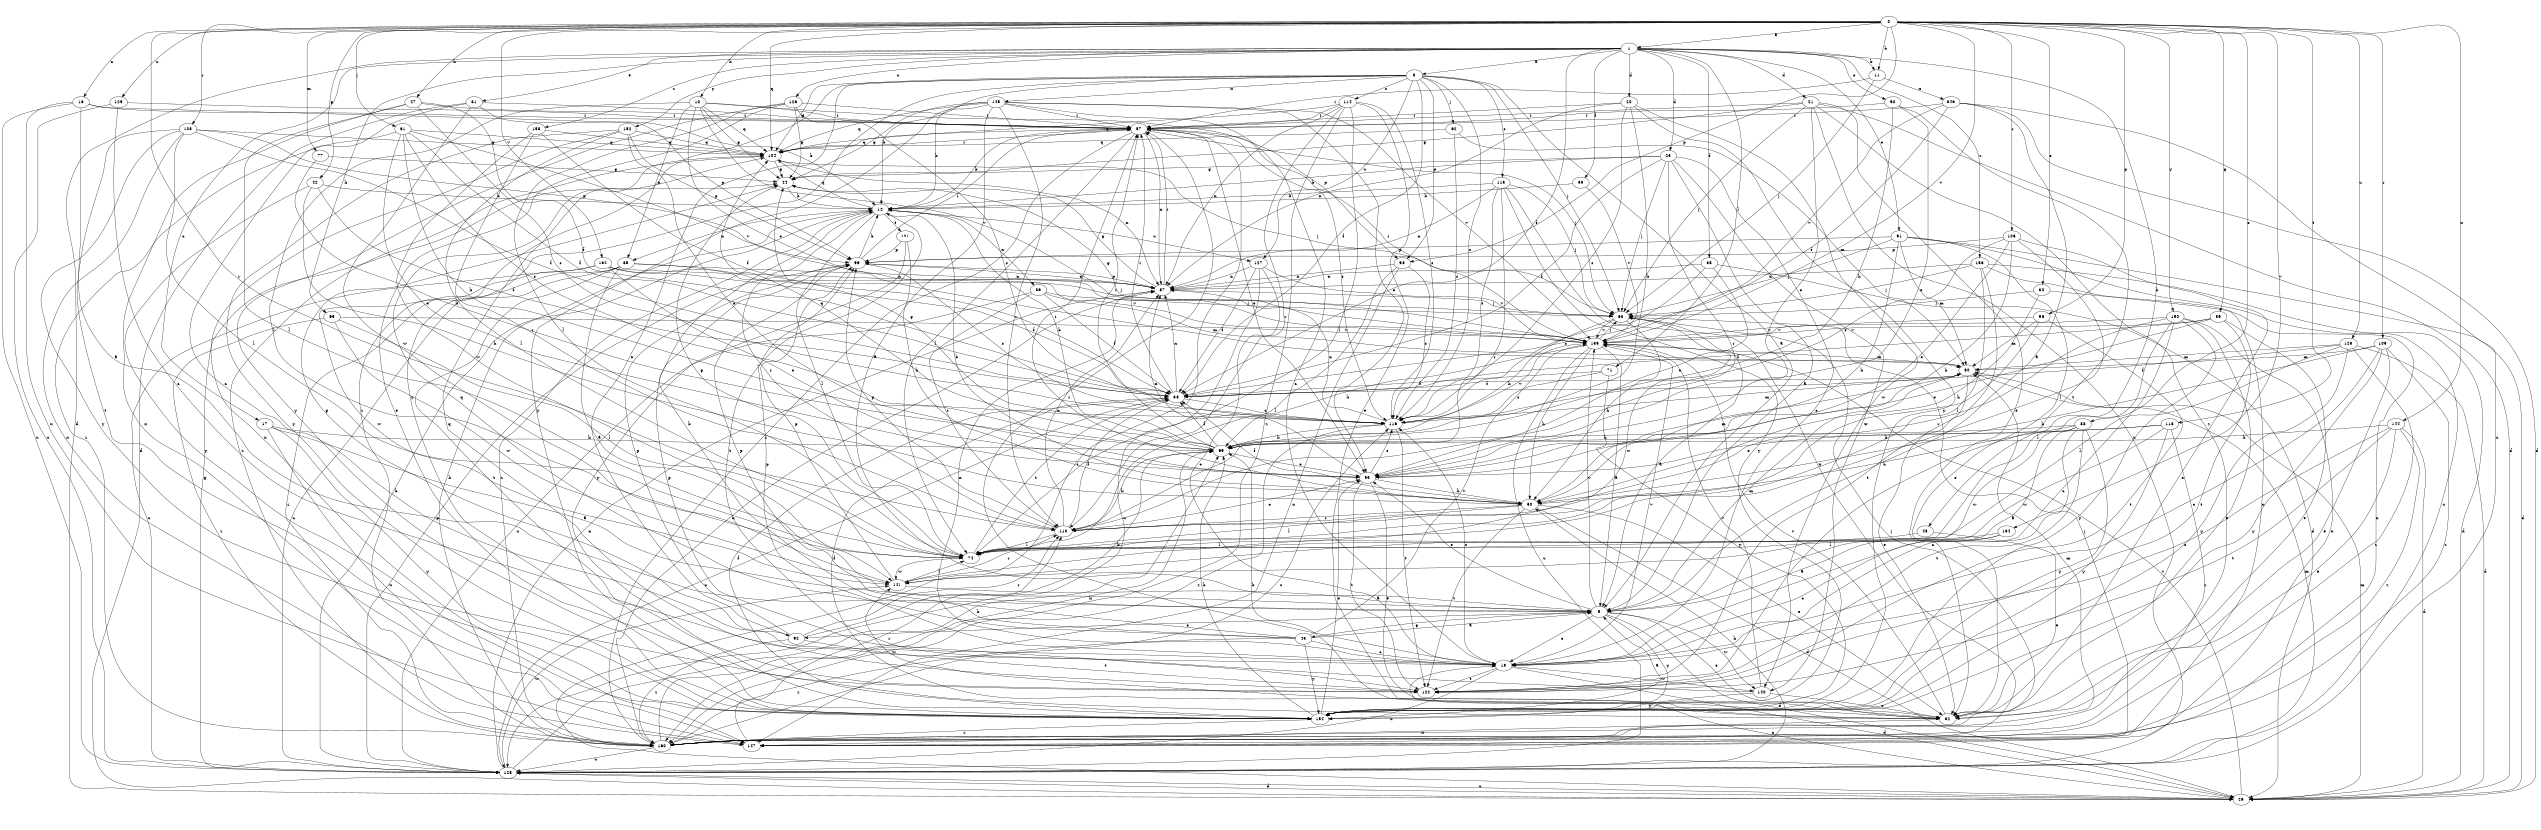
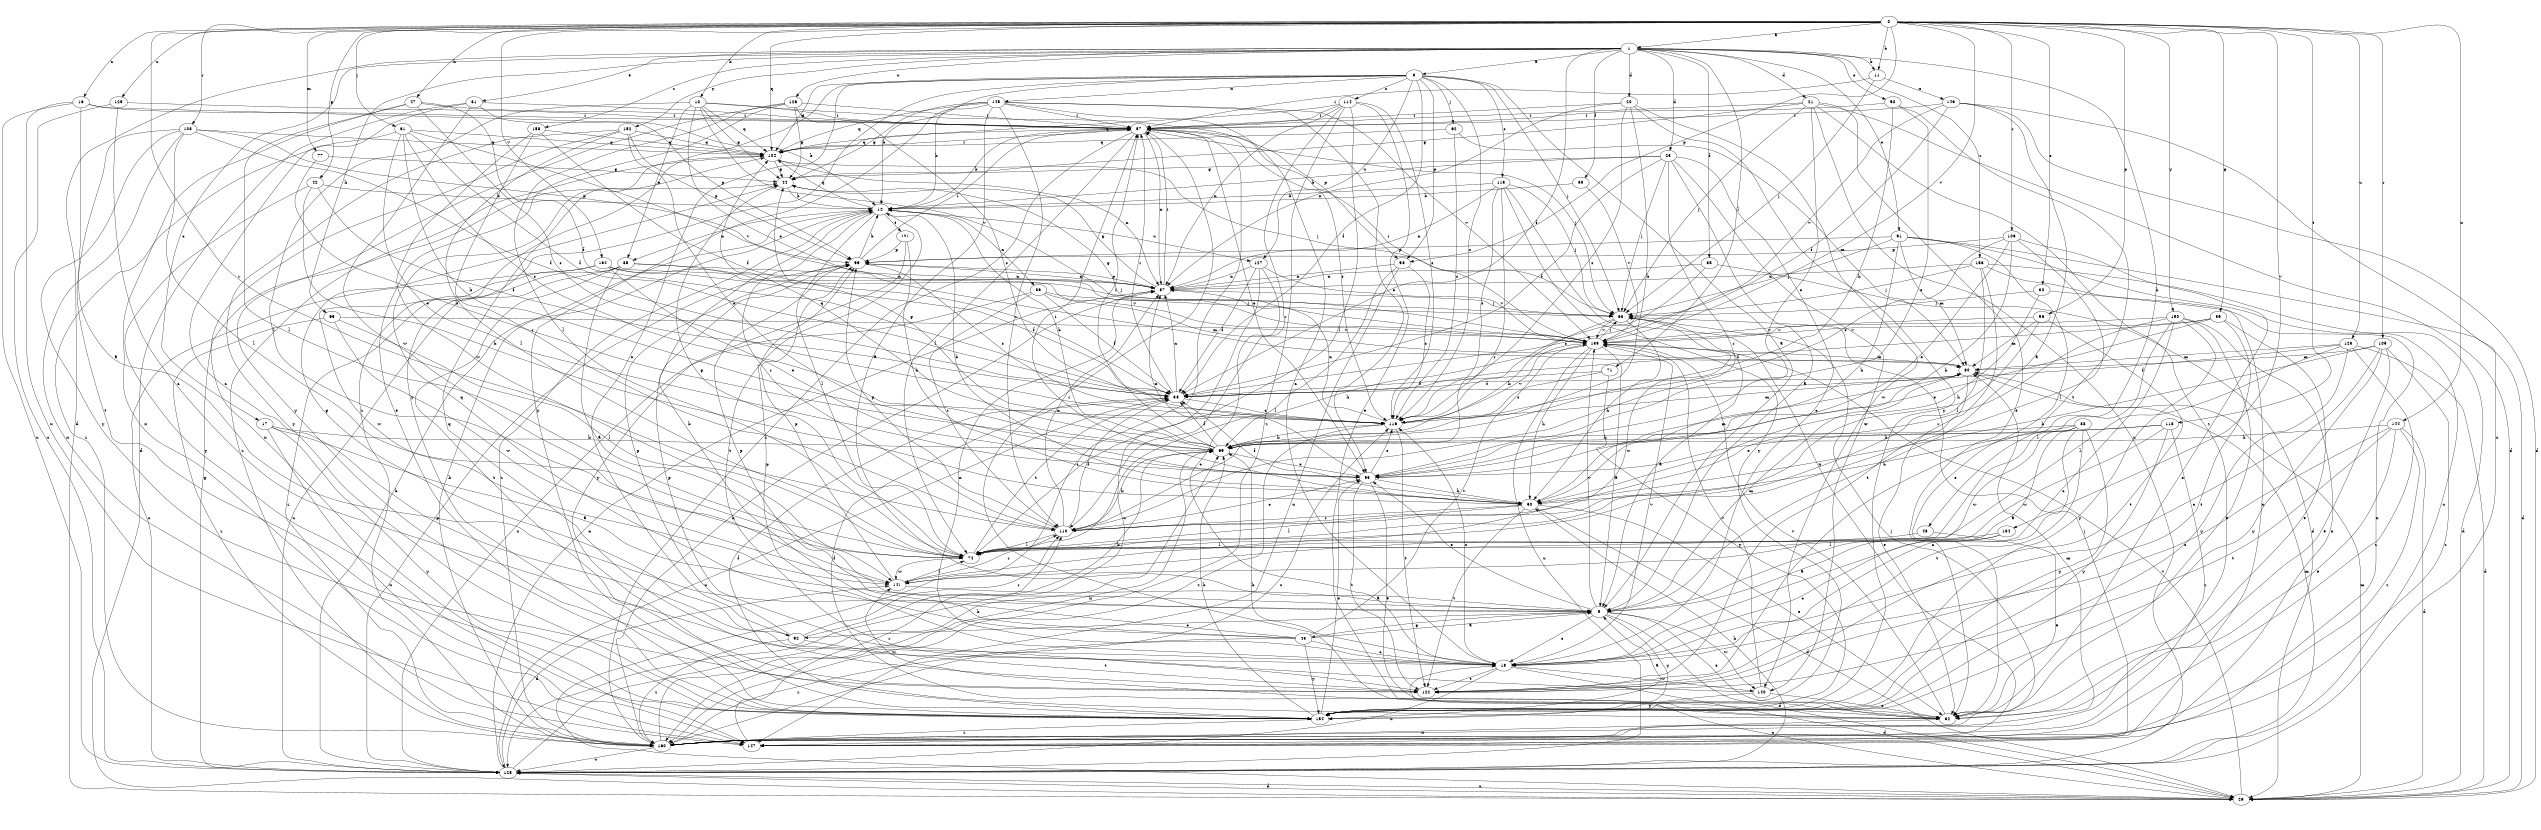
  strict digraph {
    0
    1
    10
    11
    16
    30
    39
    42
    47
    61
    77
    88
    96
    98
    104
    105
    106
    108
    110
    118
    123
    125
    132
    134
    135
    144
    150
    3
    17
    20
    21
    23
    26
    31
    33
    35
    38
    48
    65
    71
    90
    91
    126
    152
    156
    158
    80
    44
    57
    74
    85
    63
-   146 [label=846]
+   146
    5
    99
    128
    147
    50
    32
    93
    122
    12
    154
    116
    160
    69
    18
    141
    87
    62
    92
    113
    114
    127
    145
    140
    43
    86
    121
    0 -> 1 [label=a]
    0 -> 10 [label=b]
    0 -> 11 [label=b]
    0 -> 16 [label=c]
    0 -> 30 [label=e]
    0 -> 39 [label=g]
    0 -> 42 [label=g]
    0 -> 47 [label=h]
    0 -> 61 [label=j]
    0 -> 77 [label=m]
-   0 -> 88 [label=o]
    0 -> 96 [label=p]
    0 -> 98 [label=p]
    0 -> 104 [label=q]
    0 -> 105 [label=r]
    0 -> 106 [label=r]
    0 -> 108 [label=r]
    0 -> 110 [label=r]
    0 -> 118 [label=t]
    0 -> 123 [label=u]
    0 -> 125 [label=u]
    0 -> 132 [label=v]
    0 -> 134 [label=v]
    0 -> 135 [label=v]
    0 -> 144 [label=x]
    0 -> 150 [label=y]
    1 -> 11 [label=b]
    1 -> 3 [label=a]
    1 -> 17 [label=c]
    1 -> 20 [label=d]
    1 -> 21 [label=d]
    1 -> 23 [label=d]
    1 -> 26 [label=d]
    1 -> 31 [label=e]
    1 -> 33 [label=f]
    1 -> 35 [label=f]
    1 -> 38 [label=f]
    1 -> 48 [label=h]
    1 -> 65 [label=k]
    1 -> 71 [label=l]
    1 -> 90 [label=o]
    1 -> 91 [label=o]
    1 -> 126 [label=u]
    1 -> 152 [label=y]
    1 -> 156 [label=z]
    1 -> 158 [label=z]
    10 -> 98 [label=p]
    10 -> 104 [label=q]
    10 -> 135 [label=v]
    10 -> 80 [label=o]
    10 -> 44 [label=g]
    10 -> 57 [label=i]
    10 -> 74 [label=l]
    10 -> 85 [label=n]
    11 -> 57 [label=i]
    11 -> 63 [label=j]
    11 -> 146 [label=x]
    16 -> 57 [label=i]
    16 -> 5 [label=a]
    16 -> 99 [label=p]
    16 -> 128 [label=u]
    16 -> 147 [label=x]
    30 -> 63 [label=j]
    30 -> 147 [label=x]
    30 -> 50 [label=h]
    39 -> 135 [label=v]
    39 -> 38 [label=f]
    39 -> 32 [label=e]
    39 -> 93 [label=o]
    39 -> 122 [label=t]
    42 -> 38 [label=f]
    42 -> 50 [label=h]
    42 -> 12 [label=b]
    42 -> 154 [label=y]
    47 -> 38 [label=f]
    47 -> 57 [label=i]
    47 -> 74 [label=l]
    47 -> 147 [label=x]
    47 -> 116 [label=s]
    61 -> 104 [label=q]
    61 -> 135 [label=v]
    61 -> 38 [label=f]
    61 -> 93 [label=o]
    61 -> 116 [label=s]
    61 -> 160 [label=z]
    61 -> 69 [label=k]
    77 -> 44 [label=g]
    77 -> 69 [label=k]
    88 -> 5 [label=a]
    88 -> 50 [label=h]
    88 -> 122 [label=t]
    88 -> 154 [label=y]
    88 -> 69 [label=k]
    88 -> 18 [label=c]
    88 -> 141 [label=w]
    96 -> 110 [label=r]
    96 -> 135 [label=v]
    96 -> 80 [label=m]
    96 -> 122 [label=t]
    98 -> 74 [label=l]
    98 -> 147 [label=x]
    98 -> 116 [label=s]
    98 -> 87 [label=n]
    104 -> 44 [label=g]
    104 -> 57 [label=i]
    104 -> 63 [label=j]
    104 -> 160 [label=z]
    104 -> 87 [label=n]
    105 -> 80 [label=m]
    105 -> 50 [label=h]
    105 -> 32 [label=e]
    105 -> 154 [label=y]
    105 -> 160 [label=z]
    105 -> 18 [label=c]
    106 -> 74 [label=l]
    106 -> 99 [label=p]
    106 -> 50 [label=h]
    106 -> 32 [label=e]
    106 -> 93 [label=o]
    106 -> 116 [label=s]
    108 -> 104 [label=q]
    108 -> 38 [label=f]
    108 -> 74 [label=l]
    108 -> 99 [label=p]
    108 -> 147 [label=x]
    108 -> 122 [label=t]
    108 -> 154 [label=y]
    110 -> 38 [label=f]
    110 -> 74 [label=l]
    110 -> 99 [label=p]
    110 -> 93 [label=o]
    110 -> 69 [label=k]
    110 -> 87 [label=n]
    118 -> 93 [label=o]
    118 -> 154 [label=y]
    118 -> 160 [label=z]
    118 -> 69 [label=k]
    118 -> 141 [label=w]
    123 -> 26 [label=d]
    123 -> 38 [label=f]
    123 -> 80 [label=m]
    123 -> 74 [label=l]
    123 -> 154 [label=y]
    123 -> 160 [label=z]
    125 -> 57 [label=i]
    125 -> 128 [label=u]
    125 -> 18 [label=c]
    132 -> 135 [label=v]
    132 -> 38 [label=f]
    132 -> 128 [label=u]
    132 -> 93 [label=o]
    132 -> 141 [label=w]
    132 -> 87 [label=n]
    134 -> 74 [label=l]
    134 -> 5 [label=a]
    134 -> 18 [label=c]
    135 -> 80 [label=m]
    135 -> 44 [label=g]
    135 -> 57 [label=i]
    135 -> 63 [label=j]
    135 -> 5 [label=a]
    135 -> 128 [label=u]
    135 -> 50 [label=h]
    135 -> 69 [label=k]
    144 -> 26 [label=d]
    144 -> 32 [label=e]
    144 -> 122 [label=t]
    144 -> 160 [label=z]
    144 -> 69 [label=k]
    144 -> 18 [label=c]
    150 -> 110 [label=r]
    150 -> 135 [label=v]
    150 -> 74 [label=l]
    150 -> 147 [label=x]
    150 -> 32 [label=e]
    150 -> 154 [label=y]
    150 -> 18 [label=c]
    3 -> 98 [label=p]
    3 -> 104 [label=q]
    3 -> 38 [label=f]
    3 -> 63 [label=j]
    3 -> 5 [label=a]
    3 -> 12 [label=b]
    3 -> 154 [label=y]
    3 -> 116 [label=s]
    3 -> 160 [label=z]
    3 -> 62 [label=j]
    3 -> 92 [label=o]
    3 -> 113 [label=s]
    3 -> 114 [label=s]
    3 -> 127 [label=u]
    3 -> 145 [label=x]
    17 -> 5 [label=a]
    17 -> 147 [label=x]
    17 -> 154 [label=y]
    17 -> 69 [label=k]
    20 -> 57 [label=i]
    20 -> 154 [label=y]
    20 -> 116 [label=s]
    20 -> 69 [label=k]
    20 -> 87 [label=n]
    20 -> 140 [label=w]
    21 -> 26 [label=d]
    21 -> 44 [label=g]
    21 -> 57 [label=i]
    21 -> 63 [label=j]
    21 -> 128 [label=u]
    21 -> 32 [label=e]
    21 -> 93 [label=o]
    21 -> 160 [label=z]
    23 -> 110 [label=r]
    23 -> 38 [label=f]
    23 -> 44 [label=g]
    23 -> 63 [label=j]
    23 -> 5 [label=a]
    23 -> 12 [label=b]
    23 -> 18 [label=c]
    23 -> 140 [label=w]
    26 -> 135 [label=v]
    26 -> 80 [label=m]
    26 -> 57 [label=i]
    26 -> 128 [label=u]
    26 -> 18 [label=c]
    31 -> 26 [label=d]
    31 -> 57 [label=i]
    31 -> 12 [label=b]
    31 -> 18 [label=c]
    31 -> 141 [label=w]
    33 -> 135 [label=v]
    33 -> 12 [label=b]
    35 -> 26 [label=d]
-   35 -> 93 [label=o]
    35 -> 116 [label=s]
    35 -> 87 [label=n]
    38 -> 57 [label=i]
    38 -> 128 [label=u]
    38 -> 116 [label=s]
    38 -> 87 [label=n]
    48 -> 74 [label=l]
    48 -> 32 [label=e]
    65 -> 135 [label=v]
    65 -> 74 [label=l]
    65 -> 160 [label=z]
    65 -> 141 [label=w]
    71 -> 38 [label=f]
    71 -> 154 [label=y]
    71 -> 116 [label=s]
    90 -> 57 [label=i]
    90 -> 93 [label=o]
    90 -> 122 [label=t]
    90 -> 69 [label=k]
    91 -> 26 [label=d]
    91 -> 80 [label=m]
    91 -> 63 [label=j]
    91 -> 99 [label=p]
    91 -> 128 [label=u]
    91 -> 50 [label=h]
    91 -> 32 [label=e]
    126 -> 44 [label=g]
    126 -> 57 [label=i]
    126 -> 74 [label=l]
    126 -> 32 [label=e]
    126 -> 154 [label=y]
    126 -> 116 [label=s]
    152 -> 104 [label=q]
    152 -> 74 [label=l]
    152 -> 99 [label=p]
    152 -> 147 [label=x]
    152 -> 93 [label=o]
    152 -> 154 [label=y]
    156 -> 26 [label=d]
    156 -> 74 [label=l]
    156 -> 63 [label=j]
    156 -> 147 [label=x]
    156 -> 122 [label=t]
    156 -> 87 [label=n]
    158 -> 104 [label=q]
    158 -> 110 [label=r]
    158 -> 38 [label=f]
    158 -> 141 [label=w]
    80 -> 38 [label=f]
    80 -> 32 [label=e]
    44 -> 12 [label=b]
    57 -> 104 [label=q]
    57 -> 74 [label=l]
    57 -> 63 [label=j]
    57 -> 93 [label=o]
    57 -> 12 [label=b]
    57 -> 116 [label=s]
    57 -> 160 [label=z]
    57 -> 87 [label=n]
    74 -> 38 [label=t]
    74 -> 44 [label=g]
    74 -> 141 [label=w]
    85 -> 63 [label=j]
    85 -> 5 [label=a]
    85 -> 128 [label=u]
    85 -> 122 [label=t]
    85 -> 160 [label=z]
    85 -> 87 [label=n]
    63 -> 135 [label=v]
    63 -> 5 [label=a]
    63 -> 50 [label=h]
    63 -> 69 [label=k]
    63 -> 141 [label=w]
    146 -> 135 [label=v]
    146 -> 26 [label=d]
    146 -> 38 [label=f]
    146 -> 57 [label=i]
    146 -> 5 [label=a]
    146 -> 128 [label=u]
    5 -> 135 [label=v]
    5 -> 26 [label=d]
    5 -> 80 [label=m]
    5 -> 32 [label=e]
    5 -> 93 [label=o]
    5 -> 154 [label=y]
    5 -> 18 [label=c]
    5 -> 92 [label=o]
    5 -> 140 [label=w]
    5 -> 43 [label=g]
    99 -> 57 [label=i]
    99 -> 12 [label=b]
    99 -> 116 [label=s]
    99 -> 87 [label=n]
    128 -> 26 [label=d]
    128 -> 80 [label=m]
    128 -> 44 [label=g]
    128 -> 99 [label=p]
    128 -> 50 [label=h]
    128 -> 12 [label=b]
    128 -> 69 [label=k]
-   128 -> 141 [label=w]
+   128 -> 141 [label=d]
    128 -> 87 [label=n]
    147 -> 110 [label=r]
    147 -> 63 [label=j]
    50 -> 110 [label=r]
    50 -> 26 [label=d]
    50 -> 38 [label=f]
    50 -> 57 [label=i]
    50 -> 74 [label=l]
    50 -> 32 [label=e]
    50 -> 122 [label=t]
    50 -> 12 [label=b]
    32 -> 135 [label=v]
    32 -> 38 [label=f]
    32 -> 147 [label=x]
    32 -> 69 [label=k]
    32 -> 141 [label=w]
    93 -> 80 [label=m]
    93 -> 50 [label=h]
    93 -> 32 [label=e]
    93 -> 122 [label=t]
    93 -> 116 [label=s]
    93 -> 87 [label=n]
    122 -> 104 [label=q]
    12 -> 104 [label=q]
    12 -> 110 [label=r]
    12 -> 74 [label=l]
    12 -> 85 [label=n]
    12 -> 122 [label=t]
    12 -> 160 [label=z]
    12 -> 127 [label=u]
    12 -> 86 [label=n]
    12 -> 121 [label=t]
    154 -> 38 [label=f]
    154 -> 5 [label=a]
    154 -> 93 [label=o]
    154 -> 160 [label=z]
    154 -> 69 [label=k]
    116 -> 135 [label=v]
    116 -> 80 [label=m]
    116 -> 122 [label=t]
    116 -> 160 [label=z]
    116 -> 69 [label=k]
    116 -> 87 [label=n]
    160 -> 80 [label=m]
    160 -> 63 [label=j]
    160 -> 128 [label=u]
    160 -> 12 [label=b]
    160 -> 116 [label=s]
    160 -> 69 [label=k]
    160 -> 87 [label=n]
    69 -> 104 [label=q]
    69 -> 38 [label=f]
    69 -> 44 [label=g]
    69 -> 57 [label=i]
    69 -> 93 [label=o]
    69 -> 12 [label=b]
    18 -> 135 [label=v]
    18 -> 26 [label=d]
    18 -> 57 [label=i]
    18 -> 99 [label=p]
    18 -> 128 [label=u]
    18 -> 122 [label=t]
    18 -> 116 [label=s]
    18 -> 87 [label=n]
    18 -> 140 [label=w]
    141 -> 110 [label=r]
    141 -> 74 [label=l]
    141 -> 5 [label=a]
    141 -> 99 [label=p]
    87 -> 44 [label=g]
    87 -> 57 [label=i]
    87 -> 63 [label=j]
    87 -> 99 [label=p]
    62 -> 104 [label=q]
    62 -> 80 [label=m]
    62 -> 116 [label=s]
    92 -> 110 [label=r]
    92 -> 44 [label=g]
    92 -> 99 [label=p]
    92 -> 122 [label=t]
    92 -> 160 [label=z]
    92 -> 69 [label=k]
    113 -> 110 [label=r]
    113 -> 63 [label=j]
    113 -> 147 [label=x]
    113 -> 12 [label=b]
    113 -> 154 [label=y]
    113 -> 116 [label=s]
    113 -> 87 [label=n]
    114 -> 104 [label=q]
    114 -> 110 [label=r]
    114 -> 57 [label=i]
    114 -> 74 [label=l]
    114 -> 32 [label=e]
    114 -> 116 [label=s]
    114 -> 160 [label=z]
    114 -> 87 [label=n]
    127 -> 135 [label=v]
    127 -> 38 [label=f]
    127 -> 128 [label=u]
    127 -> 18 [label=c]
    127 -> 87 [label=n]
    145 -> 104 [label=q]
    145 -> 110 [label=r]
    145 -> 135 [label=v]
    145 -> 44 [label=g]
    145 -> 57 [label=i]
    145 -> 5 [label=a]
    145 -> 93 [label=o]
    145 -> 12 [label=b]
    145 -> 154 [label=y]
    145 -> 18 [label=c]
    140 -> 135 [label=v]
    140 -> 99 [label=p]
    140 -> 32 [label=e]
    140 -> 154 [label=y]
    43 -> 104 [label=q]
    43 -> 135 [label=v]
    43 -> 5 [label=a]
    43 -> 99 [label=p]
    43 -> 12 [label=b]
    43 -> 154 [label=y]
    43 -> 160 [label=z]
    43 -> 18 [label=c]
    86 -> 110 [label=r]
    86 -> 38 [label=f]
    86 -> 80 [label=m]
    86 -> 63 [label=j]
    86 -> 128 [label=u]
    121 -> 99 [label=p]
    121 -> 50 [label=h]
    121 -> 154 [label=y]
  }
